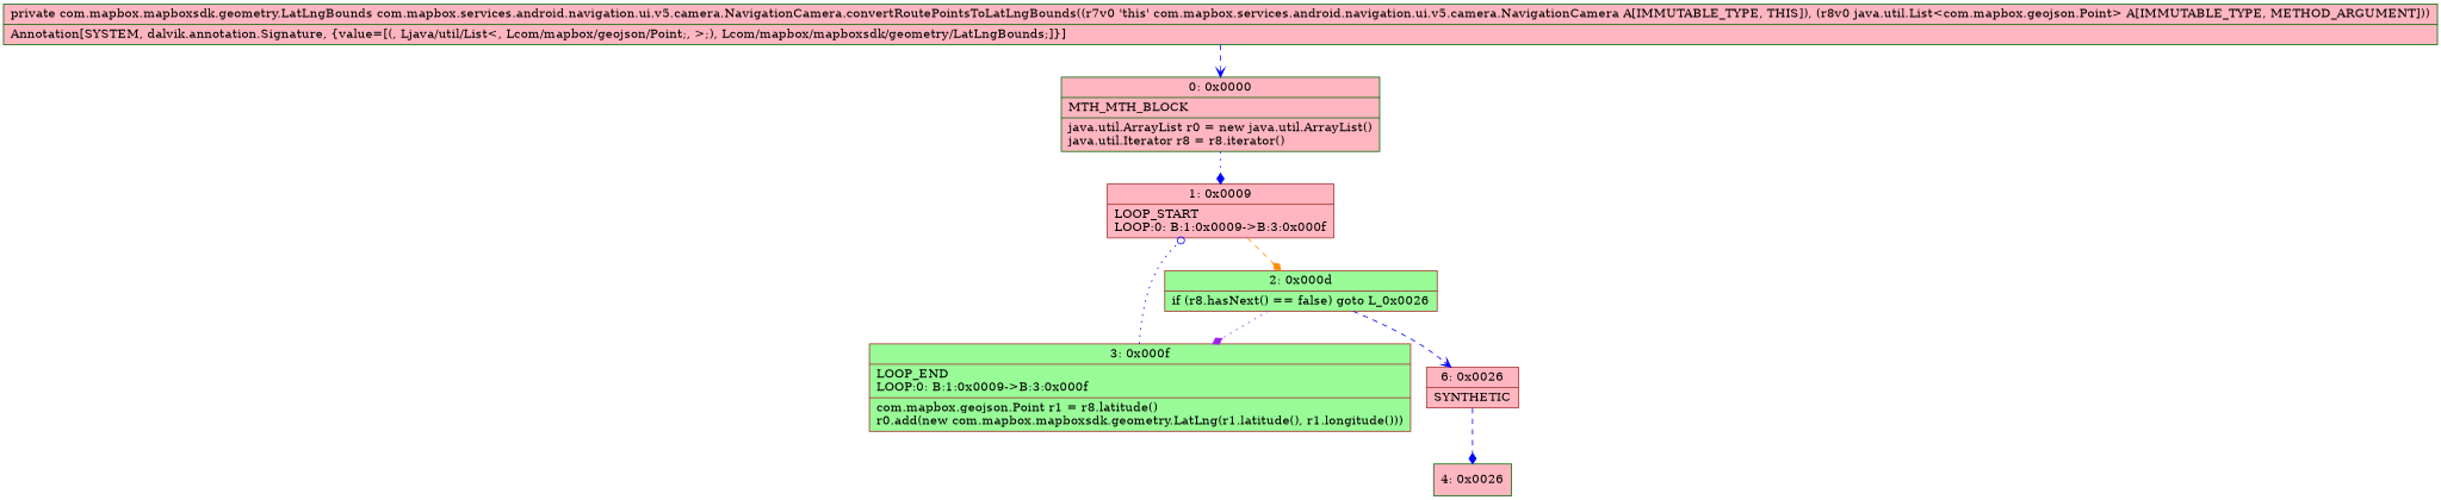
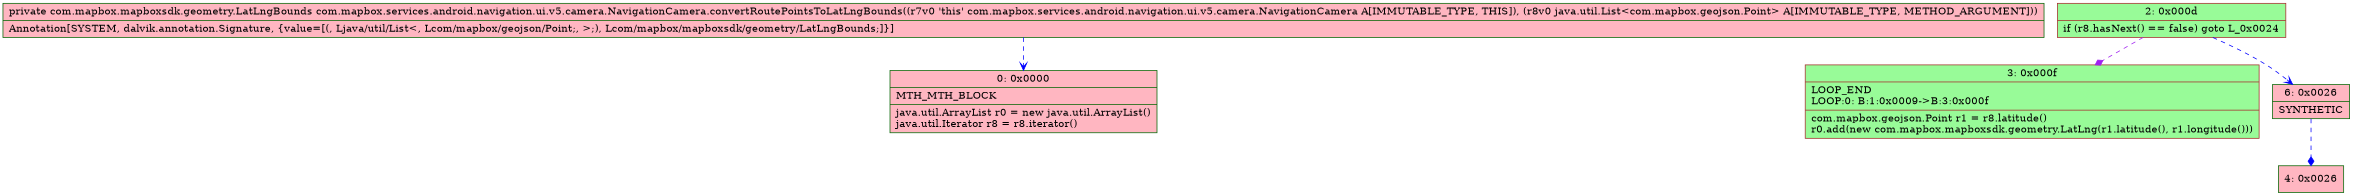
  digraph {
    node [color=darkgreen fillcolor=lightpink shape=record style=filled]
    edge [arrowhead=diamond color=blue style=dashed]
    n1 [label="{0\:\ 0x0000|MTH_MTH_BLOCK\l|java.util.ArrayList r0 = new java.util.ArrayList()\ljava.util.Iterator r8 = r8.iterator()\l}"]
-   n2 [color=brown label="{1\:\ 0x0009|LOOP_START\lLOOP:0: B:1:0x0009\-\>B:3:0x000f\l}"]
-   n3 [color=brown fillcolor=palegreen label="{2\:\ 0x000d|if (r8.hasNext() == false) goto L_0x0026\l}"]
+   n3 [color=brown fillcolor=palegreen label="{2\:\ 0x000d|if (r8.hasNext() == false) goto L_0x0024\l}"]
    n4 [color=brown fillcolor=palegreen label="{3\:\ 0x000f|LOOP_END\lLOOP:0: B:1:0x0009\-\>B:3:0x000f\l|com.mapbox.geojson.Point r1 = r8.latitude()\lr0.add(new com.mapbox.mapboxsdk.geometry.LatLng(r1.latitude(), r1.longitude()))\l}"]
-   n5 [color=brown label="{6\:\ 0x0026|SYNTHETIC\l}"]
+   n5 [label="{6\:\ 0x0026|SYNTHETIC\l}"]
    n6 [label="{4\:\ 0x0026}"]
    n7 [label="{private com.mapbox.mapboxsdk.geometry.LatLngBounds com.mapbox.services.android.navigation.ui.v5.camera.NavigationCamera.convertRoutePointsToLatLngBounds((r7v0 'this' com.mapbox.services.android.navigation.ui.v5.camera.NavigationCamera A[IMMUTABLE_TYPE, THIS]), (r8v0 java.util.List\<com.mapbox.geojson.Point\> A[IMMUTABLE_TYPE, METHOD_ARGUMENT]))  | Annotation[SYSTEM, dalvik.annotation.Signature, \{value=[(, Ljava\/util\/List\<, Lcom\/mapbox\/geojson\/Point;, \>;), Lcom\/mapbox\/mapboxsdk\/geometry\/LatLngBounds;]\}]\l}"]
-   n1 -> n2 [style=dotted]
-   n2 -> n3 [color=darkorange]
-   n3 -> n4 [color=purple style=dotted]
+   n3 -> n4 [color=purple]
    n3 -> n5 [arrowhead=vee]
-   n4 -> n2 [arrowhead=odot style=dotted]
    n5 -> n6
    n7 -> n1 [arrowhead=vee]
  }
